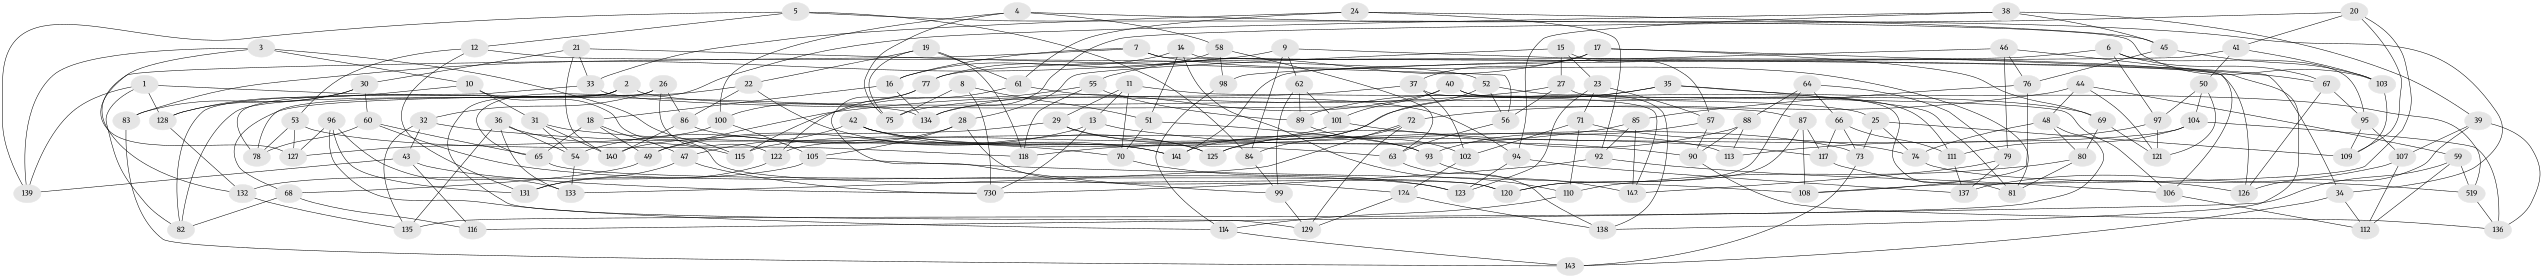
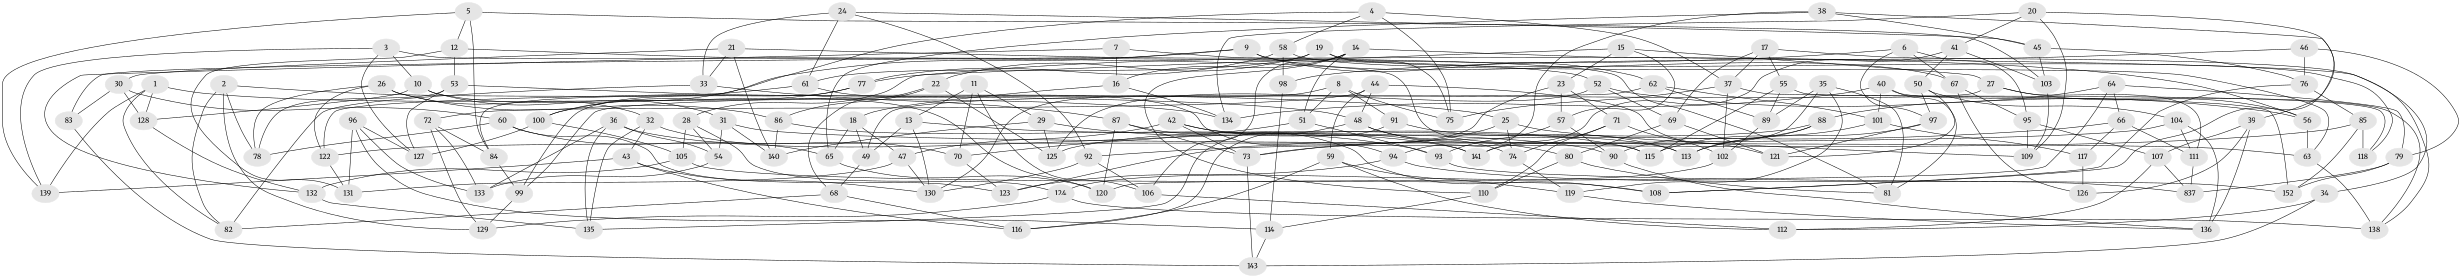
  graph {
    fontname=Merriweather
    node [color=gray90 fontname=Merriweather style=filled]
    edge [fontname=Merriweather]
    1
    82
    128
    134
    139
    132
    2
    25
    78
    129
    109
    73
    74
    3
    10
    115
    127
    31
    120
    4
    34
    58
    75
    100
    112
    143
    77
    63
    98
    105
    5
    12
    84
    103
    52
    53
    131
    99
    6
    67
    95
    97
    126
    107
    113
    121
    7
    16
    81
    18
    135
    8
    51
-   130 [label=730]
+   91
+   130
    70
    93
    116
    9
    62
    83
    89
    101
    140
    54
    11
    13
    29
    106
    49
    90
    125
    123
    69
    56
    118
    68
    136
    14
    110
    114
    15
    23
    27
    28
    57
    71
    111
    124
    47
    65
    17
    37
    55
    102
-   142
+   142 [label=152]
    80
    19
    22
    61
    86
    122
    94
    20
    41
    108
    141
    50
    21
    30
    33
    60
    87
    24
    45
    92
    76
-   119 [label=519]
+   119
    26
    32
    43
-   137
+   137 [label=837]
    133
    138
    117
    35
    36
    38
    39
    40
    104
    42
    44
    48
    59
    72
    85
    46
    79
    64
    66
    88
    96
    1 -- 82
    1 -- 128
    1 -- 134
    1 -- 139
    128 -- 132
    132 -- 135
    2 -- 82
    2 -- 25
    2 -- 78
    2 -- 129
    25 -- 109
    25 -- 73
    25 -- 74
    73 -- 143
    74 -- 119
    3 -- 139
    3 -- 10
    3 -- 115
    3 -- 127
    10 -- 128
    10 -- 31
    10 -- 120
    31 -- 63
    31 -- 140
    31 -- 54
-   4 -- 34
+   4 -- 37
    4 -- 58
    4 -- 75
    4 -- 100
    34 -- 112
    34 -- 143
    58 -- 77
    58 -- 63
    58 -- 98
    100 -- 127
    100 -- 105
    77 -- 100
    77 -- 99
    63 -- 138
    98 -- 114
    105 -- 132
    105 -- 108
    5 -- 139
    5 -- 12
    5 -- 84
    5 -- 103
    12 -- 52
    12 -- 53
    12 -- 131
    84 -- 99
    103 -- 109
    52 -- 125
    52 -- 69
    52 -- 56
    53 -- 78
    53 -- 127
-   53 -- 118
+   53 -- 48
    99 -- 129
    6 -- 77
    6 -- 67
    6 -- 95
    6 -- 97
    67 -- 95
    67 -- 126
    95 -- 109
    95 -- 107
    97 -- 113
    97 -- 121
    107 -- 112
    107 -- 137
    7 -- 132
-   7 -- 126
    7 -- 16
    7 -- 81
    16 -- 134
    16 -- 18
    18 -- 49
    18 -- 47
    18 -- 65
    8 -- 75
    8 -- 51
+   8 -- 91
    8 -- 130
    51 -- 70
    51 -- 93
+   91 -- 113
+   91 -- 116
    70 -- 123
    93 -- 142
    9 -- 84
    9 -- 67
    9 -- 62
    9 -- 83
    62 -- 99
    62 -- 89
    62 -- 101
    83 -- 143
    89 -- 102
    101 -- 115
    101 -- 117
    54 -- 133
    11 -- 70
    11 -- 13
    11 -- 29
    11 -- 106
    13 -- 130
    13 -- 49
    13 -- 90
    29 -- 93
    29 -- 140
    29 -- 125
    106 -- 112
    49 -- 68
    90 -- 136
    69 -- 121
    69 -- 80
    56 -- 63
    68 -- 82
    68 -- 116
    14 -- 16
    14 -- 51
    14 -- 106
    14 -- 110
    110 -- 114
    114 -- 143
    15 -- 23
    15 -- 27
    15 -- 28
    15 -- 57
    23 -- 123
    23 -- 57
    23 -- 71
    27 -- 49
    27 -- 56
    27 -- 111
    28 -- 105
    28 -- 54
    28 -- 124
    57 -- 93
    57 -- 90
    71 -- 74
    71 -- 110
    71 -- 102
    111 -- 137
    124 -- 129
    124 -- 138
    47 -- 131
    47 -- 130
    65 -- 120
    17 -- 34
    17 -- 69
    17 -- 37
    17 -- 55
    37 -- 75
    37 -- 102
    37 -- 142
    55 -- 115
    55 -- 89
    55 -- 118
    102 -- 124
    80 -- 81
    80 -- 110
    19 -- 75
    19 -- 118
    19 -- 22
    19 -- 61
    22 -- 125
    22 -- 68
    22 -- 86
    61 -- 122
    61 -- 94
    86 -- 140
    86 -- 141
    122 -- 131
    94 -- 123
    94 -- 137
    20 -- 134
    20 -- 109
    20 -- 41
    20 -- 108
    41 -- 103
    41 -- 141
    41 -- 50
    50 -- 97
    50 -- 121
    50 -- 104
    21 -- 140
    21 -- 56
    21 -- 30
    21 -- 33
    30 -- 128
    30 -- 83
    30 -- 60
    33 -- 82
    33 -- 87
    60 -- 78
    60 -- 123
    60 -- 65
    87 -- 120
    87 -- 108
-   87 -- 117
+   87 -- 73
    24 -- 61
    24 -- 33
    24 -- 45
    24 -- 92
    45 -- 103
    45 -- 76
    92 -- 130
    92 -- 106
    76 -- 108
    76 -- 85
    119 -- 136
    26 -- 78
    26 -- 86
    26 -- 122
    26 -- 32
    32 -- 135
    32 -- 70
    32 -- 43
    43 -- 139
    43 -- 130
    43 -- 116
    117 -- 126
    35 -- 81
    35 -- 89
    35 -- 141
    35 -- 119
    36 -- 115
    36 -- 135
    36 -- 54
    36 -- 133
    38 -- 65
    38 -- 94
    38 -- 45
    38 -- 39
    39 -- 126
    39 -- 107
    39 -- 136
    40 -- 134
    40 -- 81
    40 -- 101
    40 -- 138
    104 -- 136
    104 -- 111
    104 -- 122
    42 -- 73
    42 -- 113
    42 -- 47
    42 -- 141
    44 -- 121
    44 -- 48
    44 -- 59
    44 -- 72
    48 -- 74
    48 -- 135
    48 -- 80
    59 -- 112
    59 -- 116
    59 -- 119
    72 -- 129
    72 -- 84
    72 -- 133
    85 -- 118
    85 -- 142
    85 -- 92
    46 -- 98
    46 -- 76
-   46 -- 138
+   14 -- 138
    46 -- 79
    79 -- 142
    79 -- 137
    64 -- 120
    64 -- 79
    64 -- 66
    64 -- 88
    66 -- 73
    66 -- 111
    66 -- 117
    88 -- 113
    88 -- 90
    88 -- 125
    96 -- 127
    96 -- 131
    96 -- 114
    96 -- 133
  }
